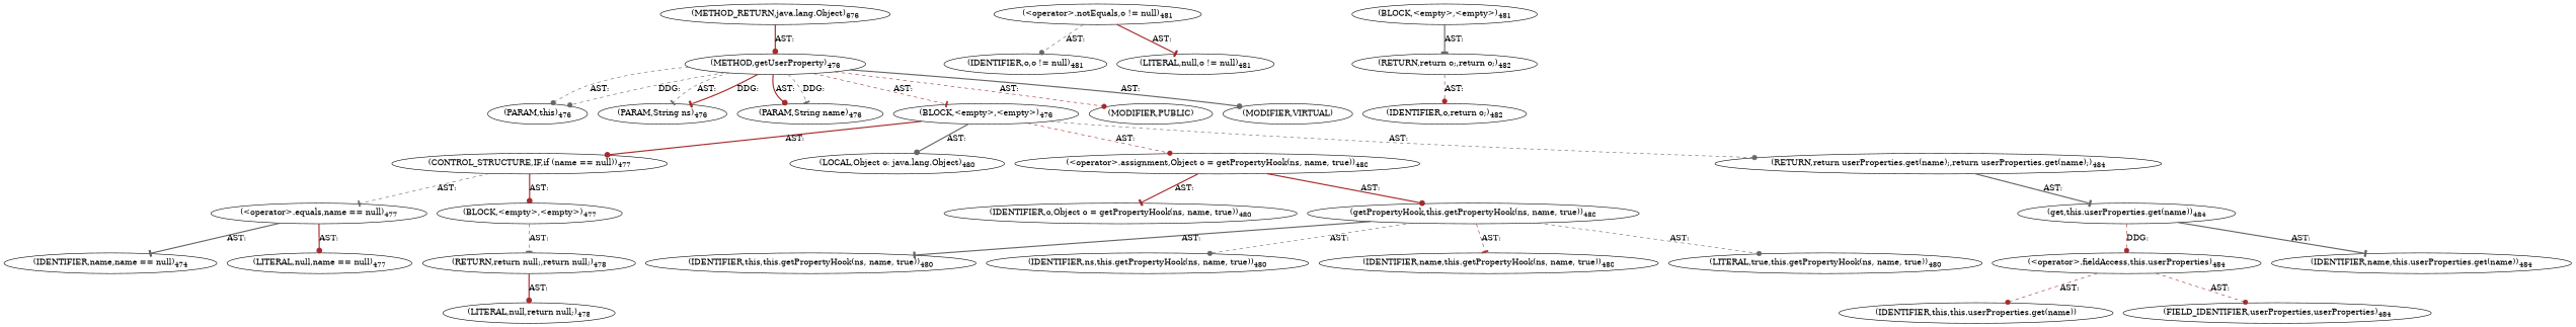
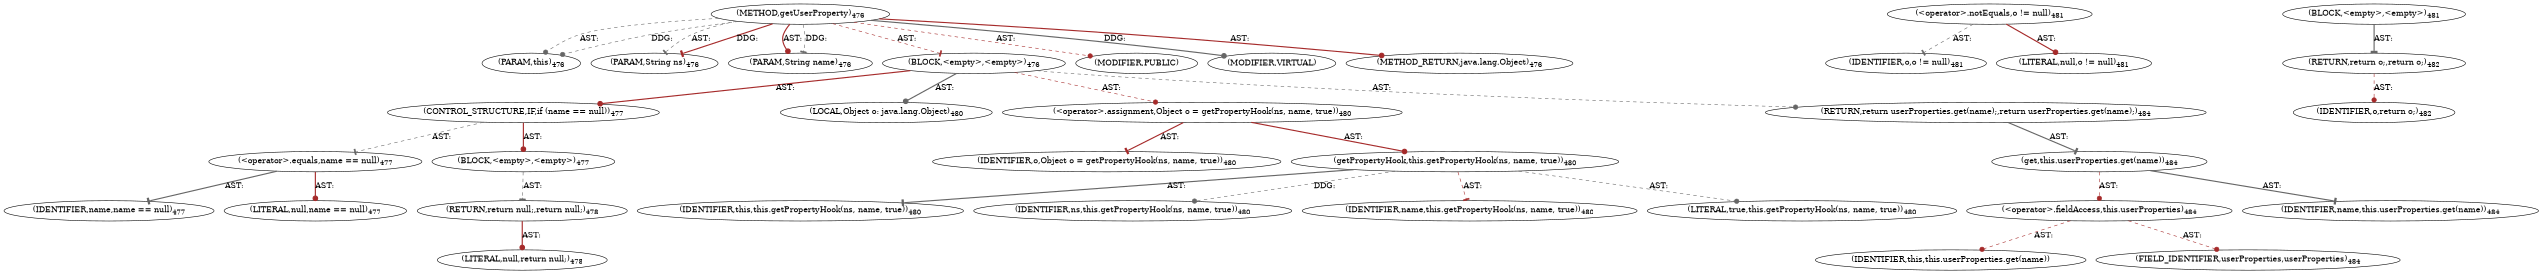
  digraph {
    edge [arrowhead=dot color=brown style=dashed]
    n1 [label=<(METHOD,getUserProperty)<SUB>476</SUB>>]
    n2 [label=<(PARAM,this)<SUB>476</SUB>>]
    n3 [label=<(PARAM,String ns)<SUB>476</SUB>>]
    n4 [label=<(PARAM,String name)<SUB>476</SUB>>]
    n5 [label=<(BLOCK,&lt;empty&gt;,&lt;empty&gt;)<SUB>476</SUB>>]
    n6 [label=<(MODIFIER,PUBLIC)>]
    n7 [label=<(MODIFIER,VIRTUAL)>]
-   n8 [label=<(METHOD_RETURN,java.lang.Object)<SUB>676</SUB>>]
+   n8 [label=<(METHOD_RETURN,java.lang.Object)<SUB>476</SUB>>]
    n9 [label=<(CONTROL_STRUCTURE,IF,if (name == null))<SUB>477</SUB>>]
    n10 [label=<(LOCAL,Object o: java.lang.Object)<SUB>480</SUB>>]
    n11 [label=<(&lt;operator&gt;.assignment,Object o = getPropertyHook(ns, name, true))<SUB>480</SUB>>]
    n12 [label=<(RETURN,return userProperties.get(name);,return userProperties.get(name);)<SUB>484</SUB>>]
    n13 [label=<(&lt;operator&gt;.equals,name == null)<SUB>477</SUB>>]
    n14 [label=<(BLOCK,&lt;empty&gt;,&lt;empty&gt;)<SUB>477</SUB>>]
    n15 [label=<(IDENTIFIER,o,Object o = getPropertyHook(ns, name, true))<SUB>480</SUB>>]
    n16 [label=<(getPropertyHook,this.getPropertyHook(ns, name, true))<SUB>480</SUB>>]
    n17 [label=<(get,this.userProperties.get(name))<SUB>484</SUB>>]
-   n18 [label=<(IDENTIFIER,name,name == null)<SUB>474</SUB>>]
+   n18 [label=<(IDENTIFIER,name,name == null)<SUB>477</SUB>>]
    n19 [label=<(LITERAL,null,name == null)<SUB>477</SUB>>]
    n20 [label=<(RETURN,return null;,return null;)<SUB>478</SUB>>]
    n21 [label=<(LITERAL,null,return null;)<SUB>478</SUB>>]
    n22 [label=<(IDENTIFIER,this,this.getPropertyHook(ns, name, true))<SUB>480</SUB>>]
    n23 [label=<(IDENTIFIER,ns,this.getPropertyHook(ns, name, true))<SUB>480</SUB>>]
    n24 [label=<(IDENTIFIER,name,this.getPropertyHook(ns, name, true))<SUB>480</SUB>>]
    n25 [label=<(LITERAL,true,this.getPropertyHook(ns, name, true))<SUB>480</SUB>>]
    n26 [label=<(&lt;operator&gt;.notEquals,o != null)<SUB>481</SUB>>]
    n27 [label=<(IDENTIFIER,o,o != null)<SUB>481</SUB>>]
    n28 [label=<(LITERAL,null,o != null)<SUB>481</SUB>>]
    n29 [label=<(BLOCK,&lt;empty&gt;,&lt;empty&gt;)<SUB>481</SUB>>]
    n30 [label=<(RETURN,return o;,return o;)<SUB>482</SUB>>]
    n31 [label=<(IDENTIFIER,o,return o;)<SUB>482</SUB>>]
    n32 [label=<(&lt;operator&gt;.fieldAccess,this.userProperties)<SUB>484</SUB>>]
    n33 [label=<(IDENTIFIER,name,this.userProperties.get(name))<SUB>484</SUB>>]
    n34 [label=<(IDENTIFIER,this,this.userProperties.get(name))>]
    n35 [label=<(FIELD_IDENTIFIER,userProperties,userProperties)<SUB>484</SUB>>]
    n1 -> n2 [color=gray40 label="AST: "]
    n1 -> n2 [color=gray40 label="DDG: "]
    n1 -> n3 [arrowhead=tee color=gray40 label="AST: "]
    n1 -> n3 [arrowhead=tee label="DDG: " style=bold]
    n1 -> n4 [label="AST: " style=bold]
    n1 -> n4 [arrowhead=tee color=gray40 label="DDG: "]
    n1 -> n5 [arrowhead=tee label="AST: "]
    n1 -> n6 [label="AST: "]
-   n1 -> n7 [color=gray40 label="AST: " style=bold]
-   n8 -> n1 [label="AST: " style=bold]
+   n1 -> n7 [color=gray40 label="DDG: " style=bold]
+   n1 -> n8 [label="AST: " style=bold]
    n5 -> n9 [label="AST: " style=bold]
    n5 -> n10 [color=gray40 label="AST: " style=bold]
    n5 -> n11 [label="AST: "]
    n5 -> n12 [color=gray40 label="AST: "]
    n9 -> n13 [arrowhead=tee color=gray40 label="AST: "]
    n9 -> n14 [label="AST: " style=bold]
    n11 -> n15 [arrowhead=tee label="AST: " style=bold]
    n11 -> n16 [label="AST: " style=bold]
    n12 -> n17 [arrowhead=tee color=gray40 label="AST: " style=bold]
    n13 -> n18 [arrowhead=tee color=gray40 label="AST: " style=bold]
    n13 -> n19 [label="AST: " style=bold]
    n14 -> n20 [arrowhead=tee color=gray40 label="AST: "]
    n16 -> n22 [arrowhead=tee color=gray40 label="AST: " style=bold]
-   n16 -> n23 [color=gray40 label="AST: "]
+   n16 -> n23 [color=gray40 label="DDG: "]
    n16 -> n24 [arrowhead=tee label="AST: "]
    n16 -> n25 [color=gray40 label="AST: "]
-   n17 -> n32 [label="DDG: "]
+   n17 -> n32 [label="AST: "]
    n17 -> n33 [arrowhead=tee color=gray40 label="AST: " style=bold]
    n20 -> n21 [label="AST: " style=bold]
-   n26 -> n27 [color=gray40 label="AST: "]
-   n26 -> n28 [arrowhead=tee label="AST: " style=bold]
+   n26 -> n27 [arrowhead=tee color=gray40 label="AST: "]
+   n26 -> n28 [label="AST: " style=bold]
    n29 -> n30 [arrowhead=tee color=gray40 label="AST: " style=bold]
    n30 -> n31 [label="AST: "]
    n32 -> n34 [label="AST: "]
    n32 -> n35 [label="AST: "]
  }
